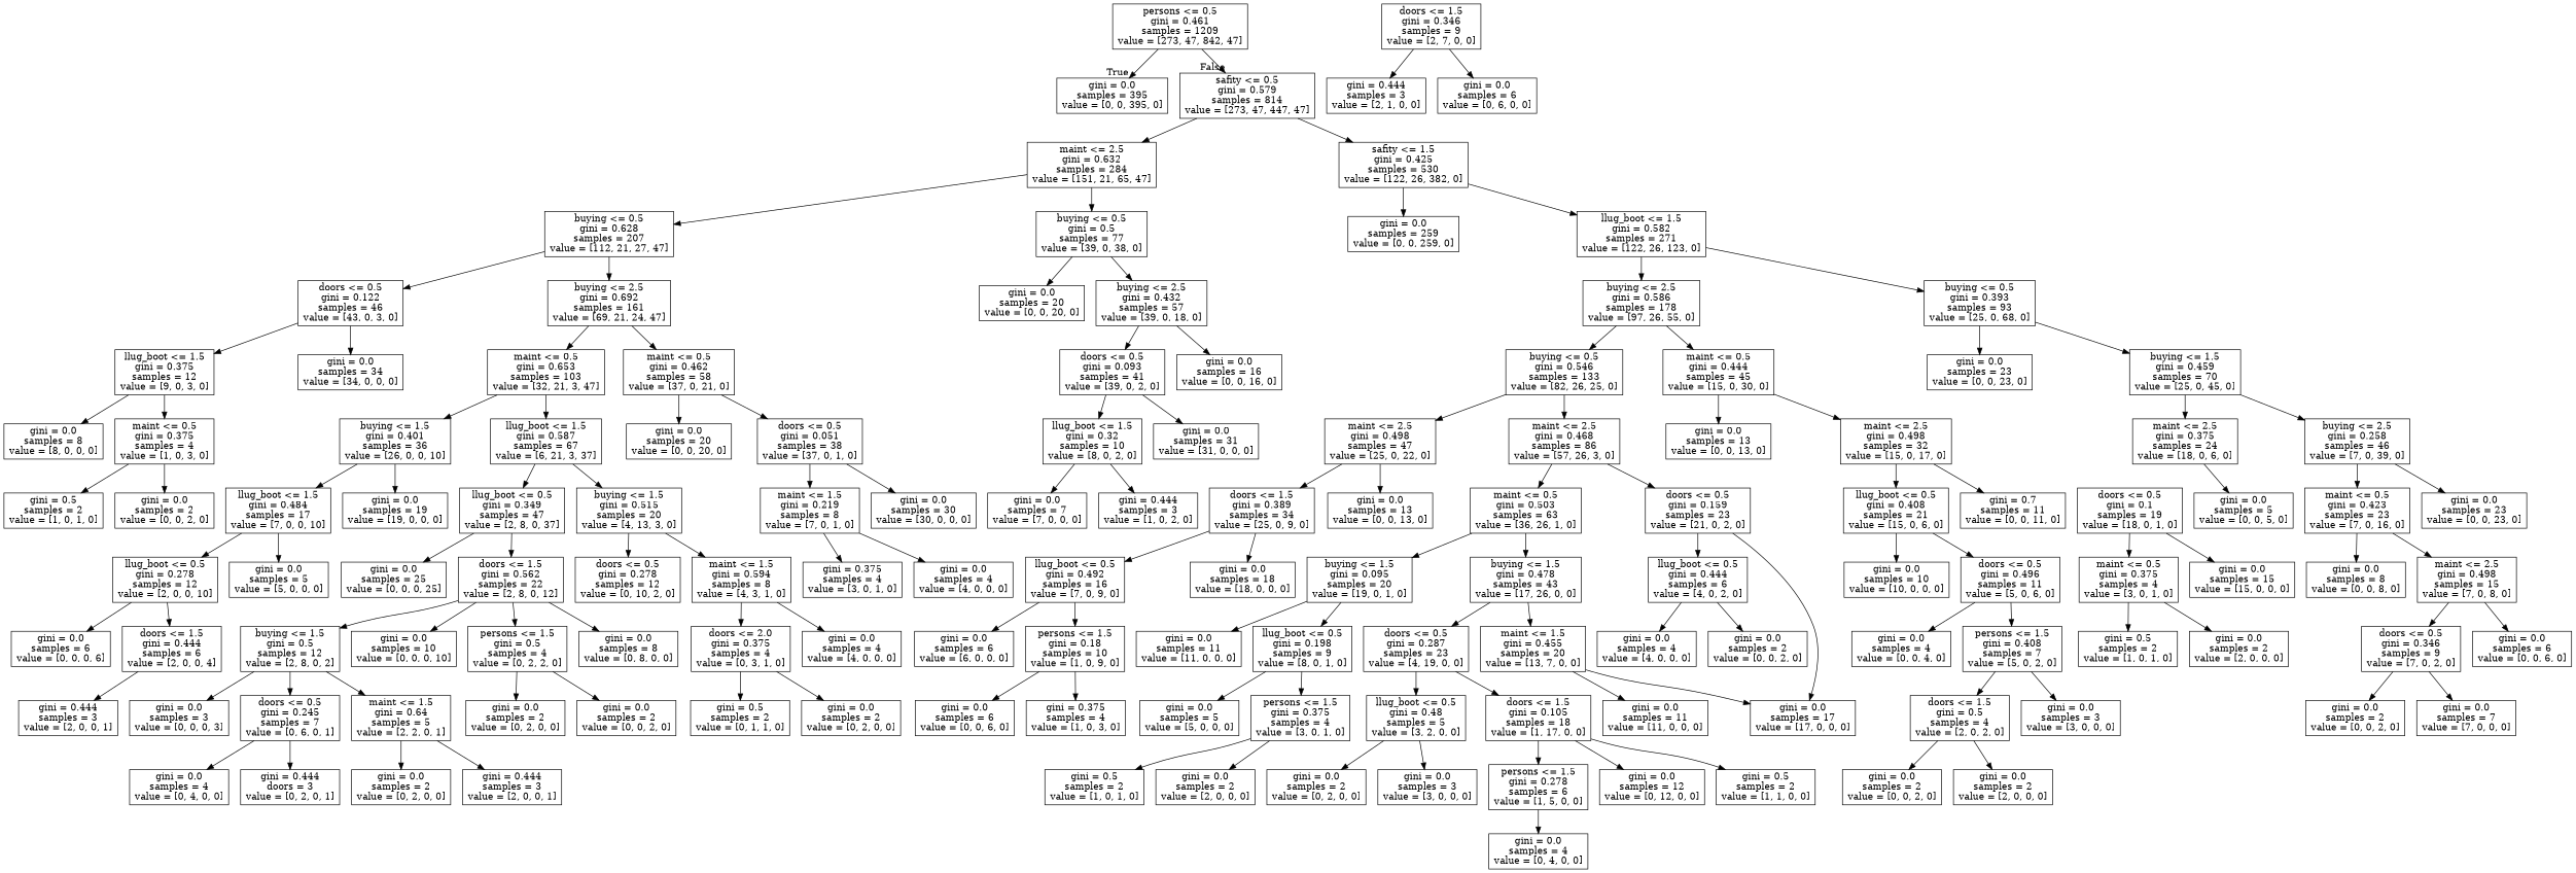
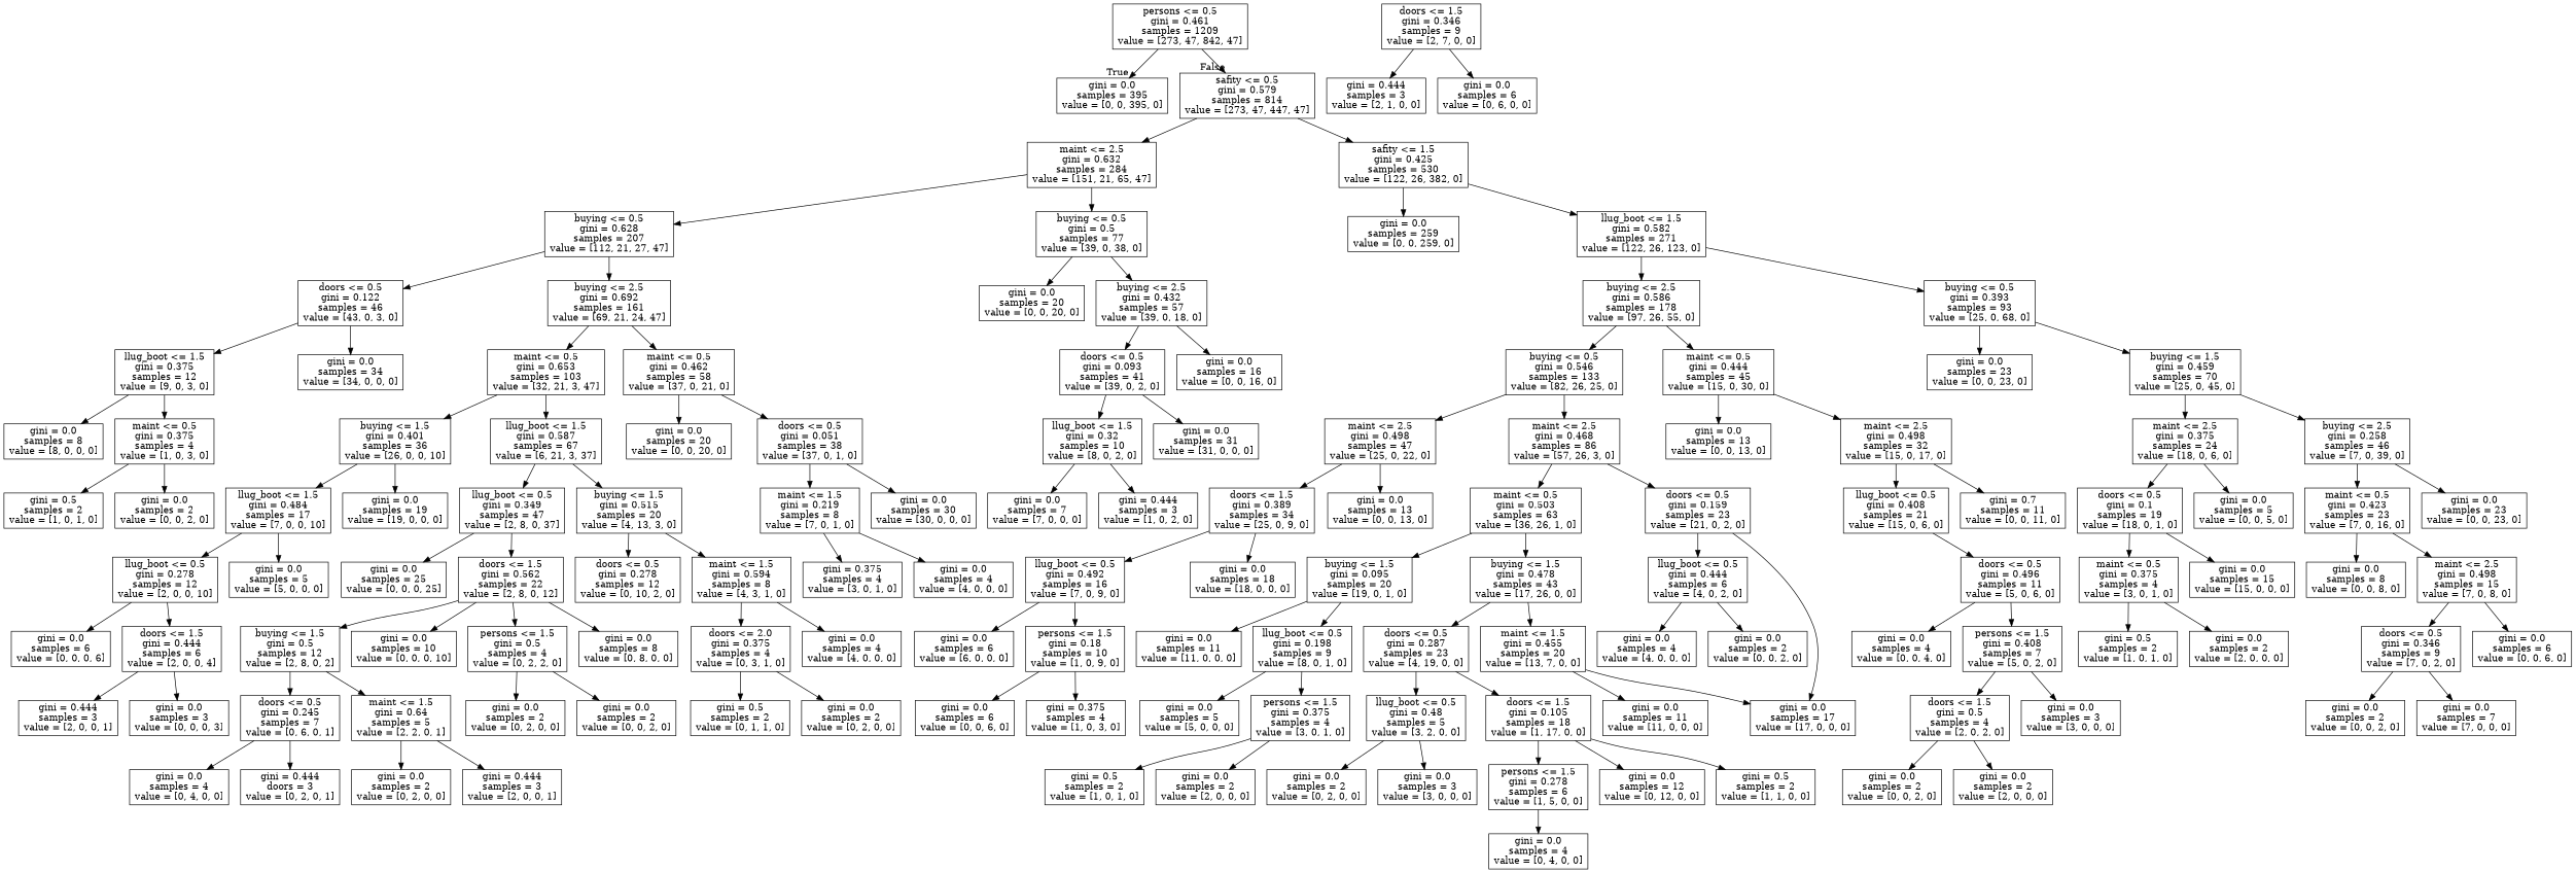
  digraph {
    node [shape=box]
    n1 [label="persons <= 0.5\ngini = 0.461\nsamples = 1209\nvalue = [273, 47, 842, 47]"]
    n2 [label="gini = 0.0\nsamples = 395\nvalue = [0, 0, 395, 0]"]
    n3 [label="safity <= 0.5\ngini = 0.579\nsamples = 814\nvalue = [273, 47, 447, 47]"]
    n4 [label="maint <= 2.5\ngini = 0.632\nsamples = 284\nvalue = [151, 21, 65, 47]"]
    n5 [label="safity <= 1.5\ngini = 0.425\nsamples = 530\nvalue = [122, 26, 382, 0]"]
    n6 [label="buying <= 0.5\ngini = 0.628\nsamples = 207\nvalue = [112, 21, 27, 47]"]
    n7 [label="buying <= 0.5\ngini = 0.5\nsamples = 77\nvalue = [39, 0, 38, 0]"]
    n8 [label="gini = 0.0\nsamples = 259\nvalue = [0, 0, 259, 0]"]
    n9 [label="llug_boot <= 1.5\ngini = 0.582\nsamples = 271\nvalue = [122, 26, 123, 0]"]
    n10 [label="doors <= 0.5\ngini = 0.122\nsamples = 46\nvalue = [43, 0, 3, 0]"]
    n11 [label="buying <= 2.5\ngini = 0.692\nsamples = 161\nvalue = [69, 21, 24, 47]"]
    n12 [label="gini = 0.0\nsamples = 20\nvalue = [0, 0, 20, 0]"]
    n13 [label="buying <= 2.5\ngini = 0.432\nsamples = 57\nvalue = [39, 0, 18, 0]"]
    n14 [label="llug_boot <= 1.5\ngini = 0.375\nsamples = 12\nvalue = [9, 0, 3, 0]"]
    n15 [label="gini = 0.0\nsamples = 34\nvalue = [34, 0, 0, 0]"]
    n16 [label="maint <= 0.5\ngini = 0.653\nsamples = 103\nvalue = [32, 21, 3, 47]"]
    n17 [label="maint <= 0.5\ngini = 0.462\nsamples = 58\nvalue = [37, 0, 21, 0]"]
    n18 [label="gini = 0.0\nsamples = 8\nvalue = [8, 0, 0, 0]"]
    n19 [label="maint <= 0.5\ngini = 0.375\nsamples = 4\nvalue = [1, 0, 3, 0]"]
    n20 [label="gini = 0.5\nsamples = 2\nvalue = [1, 0, 1, 0]"]
    n21 [label="gini = 0.0\nsamples = 2\nvalue = [0, 0, 2, 0]"]
    n22 [label="buying <= 1.5\ngini = 0.401\nsamples = 36\nvalue = [26, 0, 0, 10]"]
    n23 [label="llug_boot <= 1.5\ngini = 0.587\nsamples = 67\nvalue = [6, 21, 3, 37]"]
    n24 [label="gini = 0.0\nsamples = 20\nvalue = [0, 0, 20, 0]"]
    n25 [label="doors <= 0.5\ngini = 0.051\nsamples = 38\nvalue = [37, 0, 1, 0]"]
    n26 [label="llug_boot <= 1.5\ngini = 0.484\nsamples = 17\nvalue = [7, 0, 0, 10]"]
    n27 [label="gini = 0.0\nsamples = 19\nvalue = [19, 0, 0, 0]"]
    n28 [label="llug_boot <= 0.5\ngini = 0.349\nsamples = 47\nvalue = [2, 8, 0, 37]"]
    n29 [label="buying <= 1.5\ngini = 0.515\nsamples = 20\nvalue = [4, 13, 3, 0]"]
    n30 [label="llug_boot <= 0.5\ngini = 0.278\nsamples = 12\nvalue = [2, 0, 0, 10]"]
    n31 [label="gini = 0.0\nsamples = 5\nvalue = [5, 0, 0, 0]"]
    n32 [label="gini = 0.0\nsamples = 6\nvalue = [0, 0, 0, 6]"]
    n33 [label="doors <= 1.5\ngini = 0.444\nsamples = 6\nvalue = [2, 0, 0, 4]"]
    n34 [label="gini = 0.444\nsamples = 3\nvalue = [2, 0, 0, 1]"]
    n35 [label="gini = 0.0\nsamples = 3\nvalue = [0, 0, 0, 3]"]
    n36 [label="gini = 0.0\nsamples = 25\nvalue = [0, 0, 0, 25]"]
    n37 [label="doors <= 1.5\ngini = 0.562\nsamples = 22\nvalue = [2, 8, 0, 12]"]
    n38 [label="doors <= 0.5\ngini = 0.278\nsamples = 12\nvalue = [0, 10, 2, 0]"]
    n39 [label="maint <= 1.5\ngini = 0.594\nsamples = 8\nvalue = [4, 3, 1, 0]"]
    n40 [label="buying <= 1.5\ngini = 0.5\nsamples = 12\nvalue = [2, 8, 0, 2]"]
    n41 [label="gini = 0.0\nsamples = 10\nvalue = [0, 0, 0, 10]"]
    n42 [label="persons <= 1.5\ngini = 0.5\nsamples = 4\nvalue = [0, 2, 2, 0]"]
    n43 [label="gini = 0.0\nsamples = 8\nvalue = [0, 8, 0, 0]"]
    n44 [label="doors <= 0.5\ngini = 0.245\nsamples = 7\nvalue = [0, 6, 0, 1]"]
    n45 [label="maint <= 1.5\ngini = 0.64\nsamples = 5\nvalue = [2, 2, 0, 1]"]
    n46 [label="gini = 0.0\nsamples = 4\nvalue = [0, 4, 0, 0]"]
    n47 [label="gini = 0.444\ndoors = 3\nvalue = [0, 2, 0, 1]"]
    n48 [label="gini = 0.0\nsamples = 2\nvalue = [0, 2, 0, 0]"]
    n49 [label="gini = 0.444\nsamples = 3\nvalue = [2, 0, 0, 1]"]
    n50 [label="doors <= 2.0\ngini = 0.375\nsamples = 4\nvalue = [0, 3, 1, 0]"]
    n51 [label="gini = 0.0\nsamples = 4\nvalue = [4, 0, 0, 0]"]
    n52 [label="gini = 0.0\nsamples = 2\nvalue = [0, 2, 0, 0]"]
    n53 [label="gini = 0.0\nsamples = 2\nvalue = [0, 0, 2, 0]"]
    n54 [label="gini = 0.5\nsamples = 2\nvalue = [0, 1, 1, 0]"]
    n55 [label="gini = 0.0\nsamples = 2\nvalue = [0, 2, 0, 0]"]
    n56 [label="maint <= 1.5\ngini = 0.219\nsamples = 8\nvalue = [7, 0, 1, 0]"]
    n57 [label="gini = 0.0\nsamples = 30\nvalue = [30, 0, 0, 0]"]
    n58 [label="gini = 0.375\nsamples = 4\nvalue = [3, 0, 1, 0]"]
    n59 [label="gini = 0.0\nsamples = 4\nvalue = [4, 0, 0, 0]"]
    n60 [label="doors <= 0.5\ngini = 0.093\nsamples = 41\nvalue = [39, 0, 2, 0]"]
    n61 [label="gini = 0.0\nsamples = 16\nvalue = [0, 0, 16, 0]"]
    n62 [label="llug_boot <= 1.5\ngini = 0.32\nsamples = 10\nvalue = [8, 0, 2, 0]"]
    n63 [label="gini = 0.0\nsamples = 31\nvalue = [31, 0, 0, 0]"]
    n64 [label="gini = 0.0\nsamples = 7\nvalue = [7, 0, 0, 0]"]
    n65 [label="gini = 0.444\nsamples = 3\nvalue = [1, 0, 2, 0]"]
    n66 [label="buying <= 2.5\ngini = 0.586\nsamples = 178\nvalue = [97, 26, 55, 0]"]
    n67 [label="buying <= 0.5\ngini = 0.393\nsamples = 93\nvalue = [25, 0, 68, 0]"]
    n68 [label="buying <= 0.5\ngini = 0.546\nsamples = 133\nvalue = [82, 26, 25, 0]"]
    n69 [label="maint <= 0.5\ngini = 0.444\nsamples = 45\nvalue = [15, 0, 30, 0]"]
    n70 [label="gini = 0.0\nsamples = 23\nvalue = [0, 0, 23, 0]"]
    n71 [label="buying <= 1.5\ngini = 0.459\nsamples = 70\nvalue = [25, 0, 45, 0]"]
    n72 [label="maint <= 2.5\ngini = 0.498\nsamples = 47\nvalue = [25, 0, 22, 0]"]
    n73 [label="maint <= 2.5\ngini = 0.468\nsamples = 86\nvalue = [57, 26, 3, 0]"]
    n74 [label="gini = 0.0\nsamples = 13\nvalue = [0, 0, 13, 0]"]
    n75 [label="maint <= 2.5\ngini = 0.498\nsamples = 32\nvalue = [15, 0, 17, 0]"]
    n76 [label="doors <= 1.5\ngini = 0.389\nsamples = 34\nvalue = [25, 0, 9, 0]"]
    n77 [label="gini = 0.0\nsamples = 13\nvalue = [0, 0, 13, 0]"]
    n78 [label="maint <= 0.5\ngini = 0.503\nsamples = 63\nvalue = [36, 26, 1, 0]"]
    n79 [label="doors <= 0.5\ngini = 0.159\nsamples = 23\nvalue = [21, 0, 2, 0]"]
    n80 [label="llug_boot <= 0.5\ngini = 0.492\nsamples = 16\nvalue = [7, 0, 9, 0]"]
    n81 [label="gini = 0.0\nsamples = 18\nvalue = [18, 0, 0, 0]"]
    n82 [label="gini = 0.0\nsamples = 6\nvalue = [6, 0, 0, 0]"]
    n83 [label="persons <= 1.5\ngini = 0.18\nsamples = 10\nvalue = [1, 0, 9, 0]"]
    n84 [label="gini = 0.0\nsamples = 6\nvalue = [0, 0, 6, 0]"]
    n85 [label="gini = 0.375\nsamples = 4\nvalue = [1, 0, 3, 0]"]
    n86 [label="buying <= 1.5\ngini = 0.095\nsamples = 20\nvalue = [19, 0, 1, 0]"]
    n87 [label="buying <= 1.5\ngini = 0.478\nsamples = 43\nvalue = [17, 26, 0, 0]"]
    n88 [label="llug_boot <= 0.5\ngini = 0.444\nsamples = 6\nvalue = [4, 0, 2, 0]"]
    n89 [label="gini = 0.0\nsamples = 17\nvalue = [17, 0, 0, 0]"]
    n90 [label="gini = 0.0\nsamples = 11\nvalue = [11, 0, 0, 0]"]
    n91 [label="llug_boot <= 0.5\ngini = 0.198\nsamples = 9\nvalue = [8, 0, 1, 0]"]
    n92 [label="doors <= 0.5\ngini = 0.287\nsamples = 23\nvalue = [4, 19, 0, 0]"]
    n93 [label="maint <= 1.5\ngini = 0.455\nsamples = 20\nvalue = [13, 7, 0, 0]"]
    n94 [label="gini = 0.0\nsamples = 5\nvalue = [5, 0, 0, 0]"]
    n95 [label="persons <= 1.5\ngini = 0.375\nsamples = 4\nvalue = [3, 0, 1, 0]"]
    n96 [label="gini = 0.5\nsamples = 2\nvalue = [1, 0, 1, 0]"]
    n97 [label="gini = 0.0\nsamples = 2\nvalue = [2, 0, 0, 0]"]
    n98 [label="llug_boot <= 0.5\ngini = 0.48\nsamples = 5\nvalue = [3, 2, 0, 0]"]
    n99 [label="doors <= 1.5\ngini = 0.105\nsamples = 18\nvalue = [1, 17, 0, 0]"]
    n100 [label="gini = 0.0\nsamples = 11\nvalue = [11, 0, 0, 0]"]
    n101 [label="gini = 0.0\nsamples = 2\nvalue = [0, 2, 0, 0]"]
    n102 [label="gini = 0.0\nsamples = 3\nvalue = [3, 0, 0, 0]"]
    n103 [label="persons <= 1.5\ngini = 0.278\nsamples = 6\nvalue = [1, 5, 0, 0]"]
    n104 [label="gini = 0.0\nsamples = 12\nvalue = [0, 12, 0, 0]"]
    n105 [label="gini = 0.5\nsamples = 2\nvalue = [1, 1, 0, 0]"]
    n106 [label="gini = 0.0\nsamples = 4\nvalue = [0, 4, 0, 0]"]
    n107 [label="doors <= 1.5\ngini = 0.346\nsamples = 9\nvalue = [2, 7, 0, 0]"]
    n108 [label="gini = 0.444\nsamples = 3\nvalue = [2, 1, 0, 0]"]
    n109 [label="gini = 0.0\nsamples = 6\nvalue = [0, 6, 0, 0]"]
    n110 [label="gini = 0.0\nsamples = 4\nvalue = [4, 0, 0, 0]"]
    n111 [label="gini = 0.0\nsamples = 2\nvalue = [0, 0, 2, 0]"]
    n112 [label="llug_boot <= 0.5\ngini = 0.408\nsamples = 21\nvalue = [15, 0, 6, 0]"]
    n113 [label="gini = 0.7\nsamples = 11\nvalue = [0, 0, 11, 0]"]
-   n114 [label="gini = 0.0\nsamples = 10\nvalue = [10, 0, 0, 0]"]
    n115 [label="doors <= 0.5\ngini = 0.496\nsamples = 11\nvalue = [5, 0, 6, 0]"]
    n116 [label="gini = 0.0\nsamples = 4\nvalue = [0, 0, 4, 0]"]
    n117 [label="persons <= 1.5\ngini = 0.408\nsamples = 7\nvalue = [5, 0, 2, 0]"]
    n118 [label="doors <= 1.5\ngini = 0.5\nsamples = 4\nvalue = [2, 0, 2, 0]"]
    n119 [label="gini = 0.0\nsamples = 3\nvalue = [3, 0, 0, 0]"]
    n120 [label="gini = 0.0\nsamples = 2\nvalue = [0, 0, 2, 0]"]
    n121 [label="gini = 0.0\nsamples = 2\nvalue = [2, 0, 0, 0]"]
    n122 [label="maint <= 2.5\ngini = 0.375\nsamples = 24\nvalue = [18, 0, 6, 0]"]
    n123 [label="buying <= 2.5\ngini = 0.258\nsamples = 46\nvalue = [7, 0, 39, 0]"]
    n124 [label="doors <= 0.5\ngini = 0.1\nsamples = 19\nvalue = [18, 0, 1, 0]"]
    n125 [label="gini = 0.0\nsamples = 5\nvalue = [0, 0, 5, 0]"]
    n126 [label="maint <= 0.5\ngini = 0.423\nsamples = 23\nvalue = [7, 0, 16, 0]"]
    n127 [label="gini = 0.0\nsamples = 23\nvalue = [0, 0, 23, 0]"]
    n128 [label="maint <= 0.5\ngini = 0.375\nsamples = 4\nvalue = [3, 0, 1, 0]"]
    n129 [label="gini = 0.0\nsamples = 15\nvalue = [15, 0, 0, 0]"]
    n130 [label="gini = 0.5\nsamples = 2\nvalue = [1, 0, 1, 0]"]
    n131 [label="gini = 0.0\nsamples = 2\nvalue = [2, 0, 0, 0]"]
    n132 [label="gini = 0.0\nsamples = 8\nvalue = [0, 0, 8, 0]"]
    n133 [label="maint <= 2.5\ngini = 0.498\nsamples = 15\nvalue = [7, 0, 8, 0]"]
    n134 [label="doors <= 0.5\ngini = 0.346\nsamples = 9\nvalue = [7, 0, 2, 0]"]
    n135 [label="gini = 0.0\nsamples = 6\nvalue = [0, 0, 6, 0]"]
    n136 [label="gini = 0.0\nsamples = 2\nvalue = [0, 0, 2, 0]"]
    n137 [label="gini = 0.0\nsamples = 7\nvalue = [7, 0, 0, 0]"]
    n1 -> n2 [headlabel=True labelangle=45 labeldistance=2.5]
    n1 -> n3 [headlabel=False labelangle=-45 labeldistance=2.5]
    n3 -> n4
    n3 -> n5
    n4 -> n6
    n4 -> n7
    n5 -> n8
    n5 -> n9
    n6 -> n10
    n6 -> n11
    n7 -> n12
    n7 -> n13
    n9 -> n66
    n9 -> n67
    n10 -> n14
    n10 -> n15
    n11 -> n16
    n11 -> n17
    n13 -> n60
    n13 -> n61
    n14 -> n18
    n14 -> n19
    n16 -> n22
    n16 -> n23
    n17 -> n24
    n17 -> n25
    n19 -> n20
    n19 -> n21
    n22 -> n26
    n22 -> n27
    n23 -> n28
    n23 -> n29
    n25 -> n56
    n25 -> n57
    n26 -> n30
    n26 -> n31
    n28 -> n36
    n28 -> n37
    n29 -> n38
    n29 -> n39
    n30 -> n32
    n30 -> n33
    n33 -> n34
-   n40 -> n35
+   n33 -> n35
    n37 -> n40
    n37 -> n41
    n37 -> n42
    n37 -> n43
    n39 -> n50
    n39 -> n51
    n40 -> n44
    n40 -> n45
    n42 -> n52
    n42 -> n53
    n44 -> n46
    n44 -> n47
    n45 -> n48
    n45 -> n49
    n50 -> n54
    n50 -> n55
    n56 -> n58
    n56 -> n59
    n60 -> n62
    n60 -> n63
    n62 -> n64
    n62 -> n65
    n66 -> n68
    n66 -> n69
    n67 -> n70
    n67 -> n71
    n68 -> n72
    n68 -> n73
    n69 -> n74
    n69 -> n75
    n71 -> n122
    n71 -> n123
    n72 -> n76
    n72 -> n77
    n73 -> n78
    n73 -> n79
    n75 -> n112
    n75 -> n113
    n76 -> n80
    n76 -> n81
    n78 -> n86
    n78 -> n87
    n79 -> n88
    n79 -> n89
    n80 -> n82
    n80 -> n83
    n83 -> n84
    n83 -> n85
    n86 -> n90
    n86 -> n91
    n87 -> n92
    n87 -> n93
    n88 -> n110
    n88 -> n111
    n91 -> n94
    n91 -> n95
    n92 -> n98
    n92 -> n99
    n93 -> n89
    n93 -> n100
    n95 -> n96
    n95 -> n97
    n98 -> n101
    n98 -> n102
    n99 -> n103
    n99 -> n104
    n99 -> n105
    n103 -> n106
    n107 -> n108
    n107 -> n109
-   n112 -> n114
    n112 -> n115
    n115 -> n116
    n115 -> n117
    n117 -> n118
    n117 -> n119
    n118 -> n120
    n118 -> n121
+   n122 -> n124
    n122 -> n125
    n123 -> n126
    n123 -> n127
    n124 -> n128
    n124 -> n129
    n126 -> n132
    n126 -> n133
    n128 -> n130
    n128 -> n131
    n133 -> n134
    n133 -> n135
    n134 -> n136
    n134 -> n137
  }
